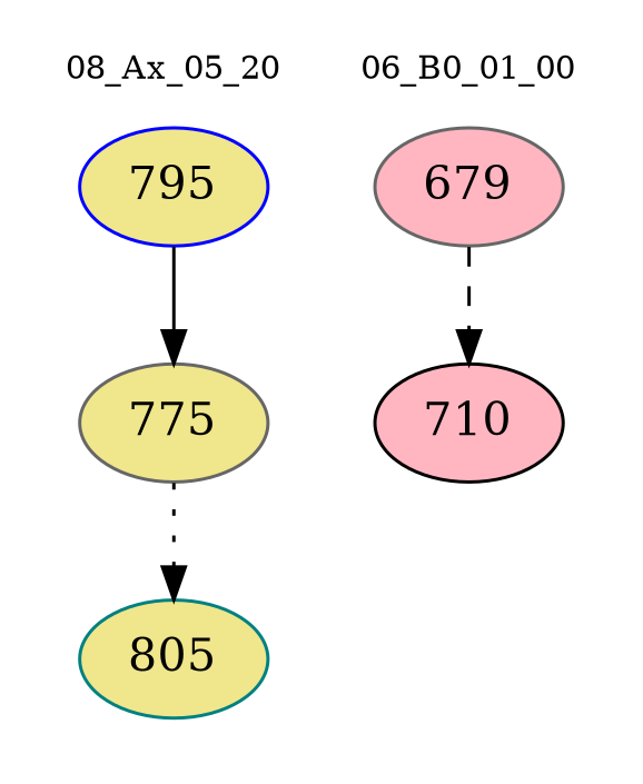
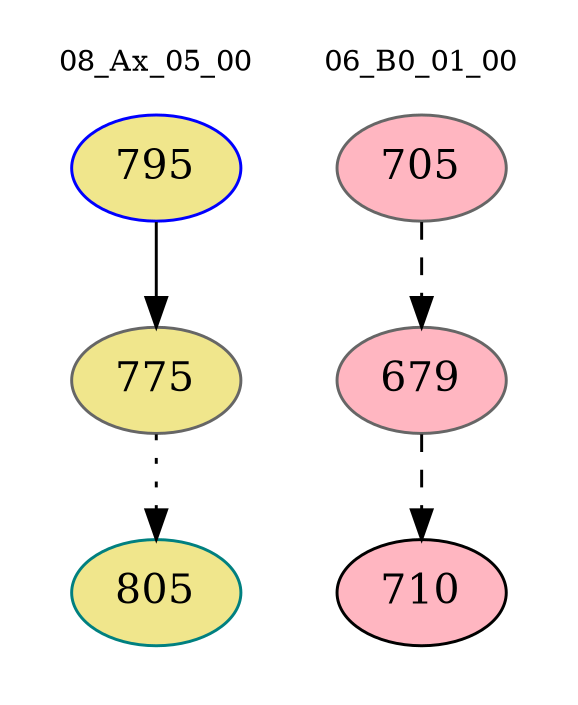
  digraph {
    node [color=gray40 fillcolor=khaki style=filled]
    edge [color=black style=dashed]
    n1 [color=blue label=795]
    n2 [label=775]
    n3 [color=teal label=805]
+   n4 [fillcolor=lightpink label=705]
    n5 [fillcolor=lightpink label=679]
    n6 [color=black fillcolor=lightpink label=710]
    subgraph cluster_1 {
      color=white
      fontsize=10
-     label="08_Ax_05_20"
+     label="08_Ax_05_00"
      n1
      n2
      n3
    }
    subgraph cluster_2 {
      color=white
      fontsize=10
      label="06_B0_01_00"
+     n4
      n5
      n6
    }
    n1 -> n2 [style=solid]
    n2 -> n3 [style=dotted]
+   n4 -> n5
    n5 -> n6
  }
